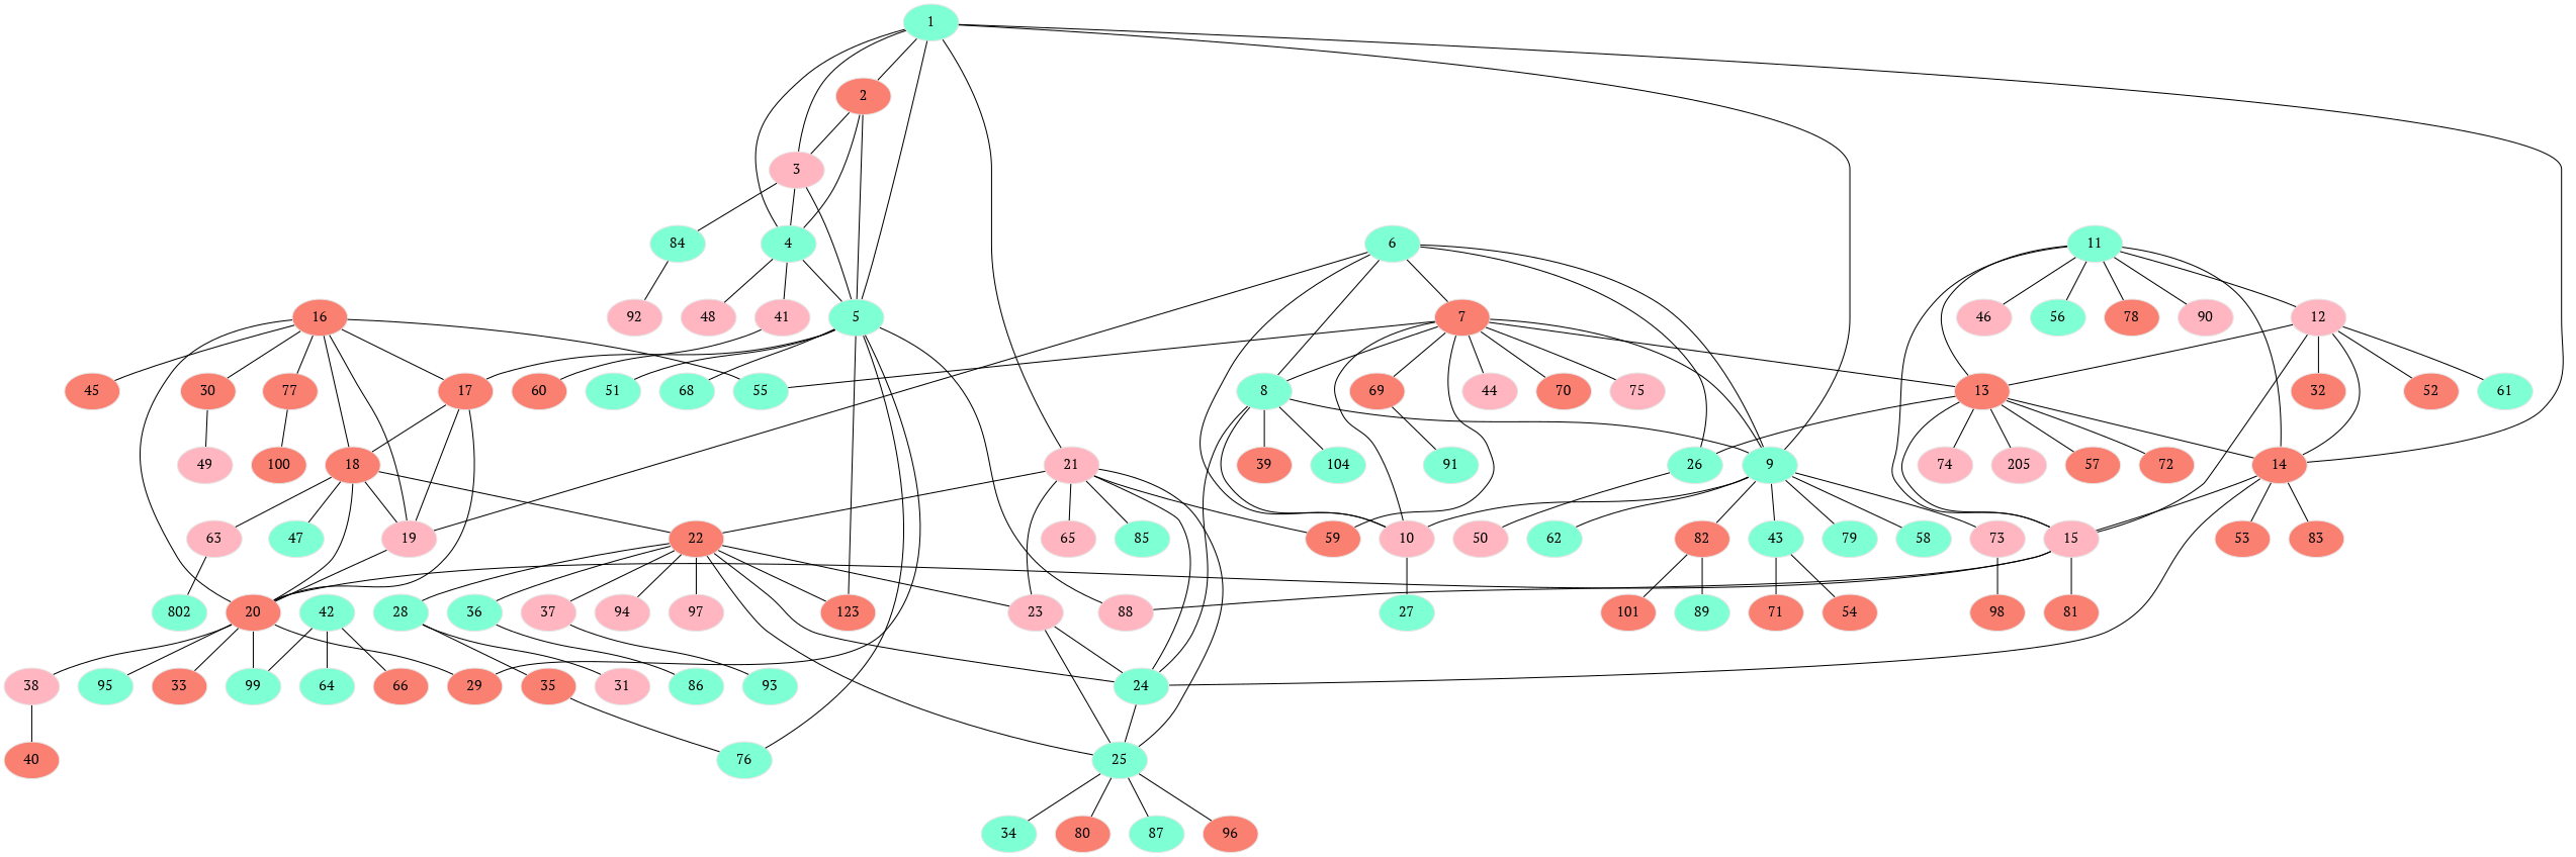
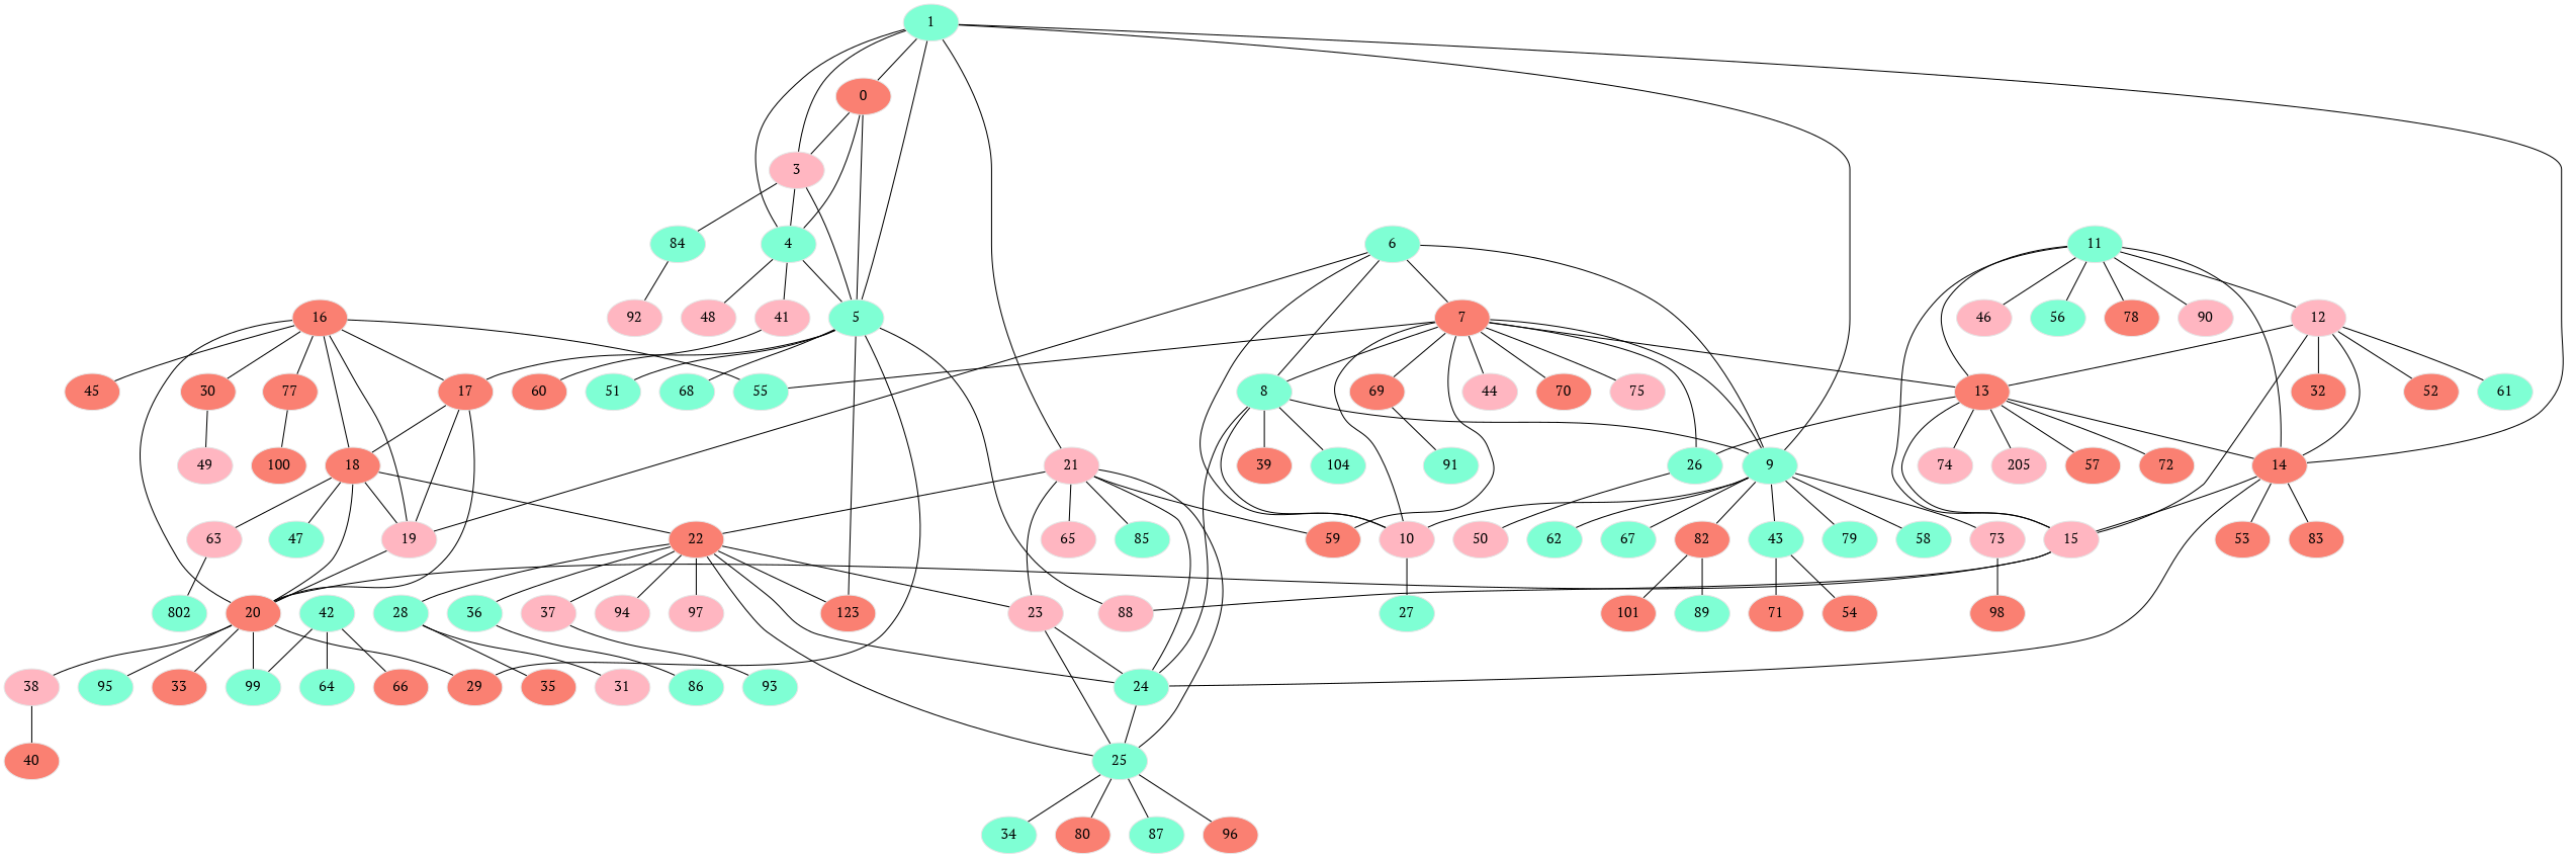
  graph {
    fontname="PT Serif"
    node [color=gray90 fillcolor=aquamarine fontname="PT Serif" style=filled]
    edge [fontname="PT Serif"]
    1
-   2 [fillcolor=salmon]
+   2 [fillcolor=salmon label=0]
    3 [fillcolor=lightpink]
    4
    5
    9
    14 [fillcolor=salmon]
    21 [fillcolor=lightpink]
    84
    41 [fillcolor=lightpink]
    48 [fillcolor=lightpink]
    17 [fillcolor=salmon]
    29 [fillcolor=salmon]
    51
    68
-   76
    88 [fillcolor=lightpink]
    n18 [fillcolor=salmon label=123]
    10 [fillcolor=lightpink]
    43
    58
    62
+   67
    73 [fillcolor=lightpink]
    79
    82 [fillcolor=salmon]
    24
    15 [fillcolor=lightpink]
    53 [fillcolor=salmon]
    83 [fillcolor=salmon]
    59 [fillcolor=salmon]
    22 [fillcolor=salmon]
    23 [fillcolor=lightpink]
    25
    65 [fillcolor=lightpink]
    85
    92 [fillcolor=lightpink]
    60 [fillcolor=salmon]
    19 [fillcolor=lightpink]
    20 [fillcolor=salmon]
    18 [fillcolor=salmon]
    6
    7 [fillcolor=salmon]
    8
    26
    13 [fillcolor=salmon]
    44 [fillcolor=lightpink]
    55
    69 [fillcolor=salmon]
    70 [fillcolor=salmon]
    75 [fillcolor=lightpink]
    39 [fillcolor=salmon]
    104
    27
    50 [fillcolor=lightpink]
    57 [fillcolor=salmon]
    72 [fillcolor=salmon]
    74 [fillcolor=lightpink]
    n59 [fillcolor=lightpink label=205]
    91
    54 [fillcolor=salmon]
    71 [fillcolor=salmon]
    98 [fillcolor=salmon]
    89
    101 [fillcolor=salmon]
    11
    12 [fillcolor=lightpink]
    46 [fillcolor=lightpink]
    56
    78 [fillcolor=salmon]
    90 [fillcolor=lightpink]
    32 [fillcolor=salmon]
    52 [fillcolor=salmon]
    61
-   81 [fillcolor=salmon]
    33 [fillcolor=salmon]
    38 [fillcolor=lightpink]
    95
    99
    16 [fillcolor=salmon]
    30 [fillcolor=salmon]
    45 [fillcolor=salmon]
    77 [fillcolor=salmon]
    47
    63 [fillcolor=lightpink]
    49 [fillcolor=lightpink]
    100 [fillcolor=salmon]
    28
    36
    37 [fillcolor=lightpink]
    94 [fillcolor=lightpink]
    97 [fillcolor=lightpink]
    n93 [label=802]
    40 [fillcolor=salmon]
    42
    64
    66 [fillcolor=salmon]
    34
    80 [fillcolor=salmon]
    87
    96 [fillcolor=salmon]
    31 [fillcolor=lightpink]
    35 [fillcolor=salmon]
    86
    93
    1 -- 2
    1 -- 3
    1 -- 4
    1 -- 5
    1 -- 9
    1 -- 14
    1 -- 21
    2 -- 3
    2 -- 4
    2 -- 5
    3 -- 4
    3 -- 5
    3 -- 84
    4 -- 5
    4 -- 41
    4 -- 48
    5 -- 17
    5 -- 29
    5 -- 51
    5 -- 68
-   5 -- 76
    5 -- 88
    5 -- n18
    9 -- 10
    9 -- 43
    9 -- 58
    9 -- 62
+   9 -- 67
    9 -- 73
    9 -- 79
    9 -- 82
    14 -- 24
    14 -- 15
    14 -- 53
    14 -- 83
    21 -- 24
    21 -- 59
    21 -- 22
    21 -- 23
    21 -- 25
    21 -- 65
    21 -- 85
    84 -- 92
    41 -- 60
    17 -- 19
    17 -- 20
    17 -- 18
    10 -- 27
    43 -- 54
    43 -- 71
    73 -- 98
    82 -- 89
    82 -- 101
    24 -- 25
    15 -- 88
    15 -- 20
-   15 -- 81
    22 -- n18
    22 -- 24
    22 -- 23
    22 -- 25
    22 -- 28
    22 -- 36
    22 -- 37
    22 -- 94
    22 -- 97
    23 -- 24
    23 -- 25
    25 -- 34
    25 -- 80
    25 -- 87
    25 -- 96
    19 -- 20
    20 -- 29
    20 -- 33
    20 -- 38
    20 -- 95
    20 -- 99
    18 -- 22
    18 -- 19
    18 -- 20
    18 -- 47
    18 -- 63
    6 -- 9
    6 -- 10
    6 -- 19
    6 -- 7
    6 -- 8
-   6 -- 26
+   7 -- 26
    7 -- 9
    7 -- 10
    7 -- 59
    7 -- 8
    7 -- 13
    7 -- 44
    7 -- 55
    7 -- 69
    7 -- 70
    7 -- 75
    8 -- 9
    8 -- 10
    8 -- 24
    8 -- 39
    8 -- 104
    26 -- 50
    13 -- 14
    13 -- 15
    13 -- 26
    13 -- 57
    13 -- 72
    13 -- 74
    13 -- n59
    69 -- 91
    11 -- 14
    11 -- 15
    11 -- 13
    11 -- 12
    11 -- 46
    11 -- 56
    11 -- 78
    11 -- 90
    12 -- 14
    12 -- 15
    12 -- 13
    12 -- 32
    12 -- 52
    12 -- 61
    38 -- 40
    16 -- 17
    16 -- 19
    16 -- 20
    16 -- 18
    16 -- 55
    16 -- 30
    16 -- 45
    16 -- 77
    30 -- 49
    77 -- 100
    63 -- n93
    28 -- 31
    28 -- 35
    36 -- 86
    37 -- 93
    42 -- 99
    42 -- 64
    42 -- 66
-   35 -- 76
  }
